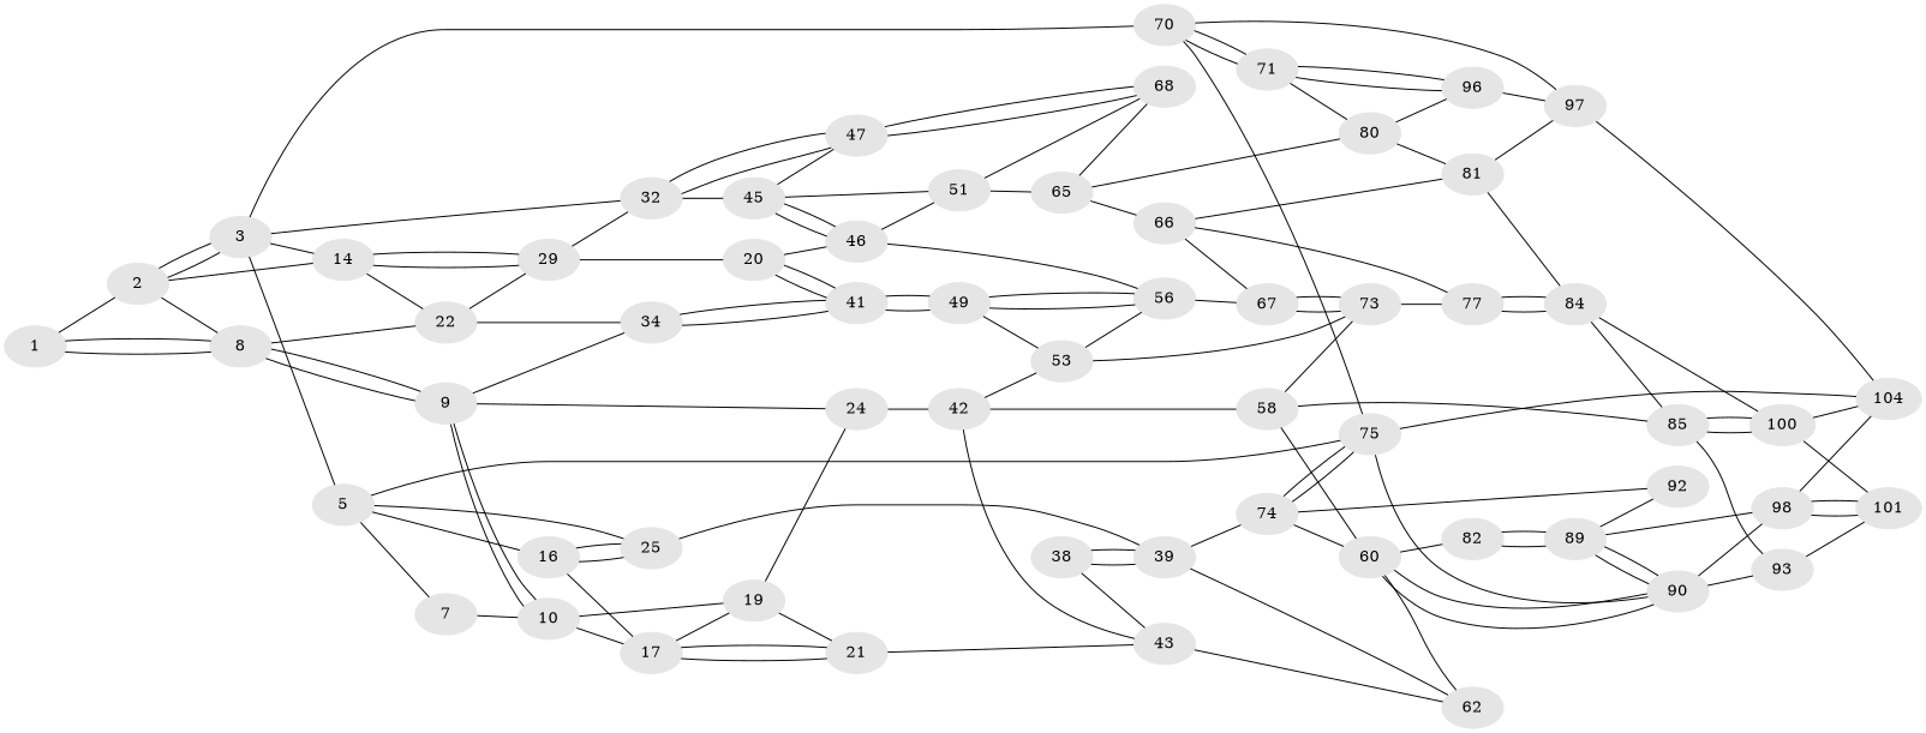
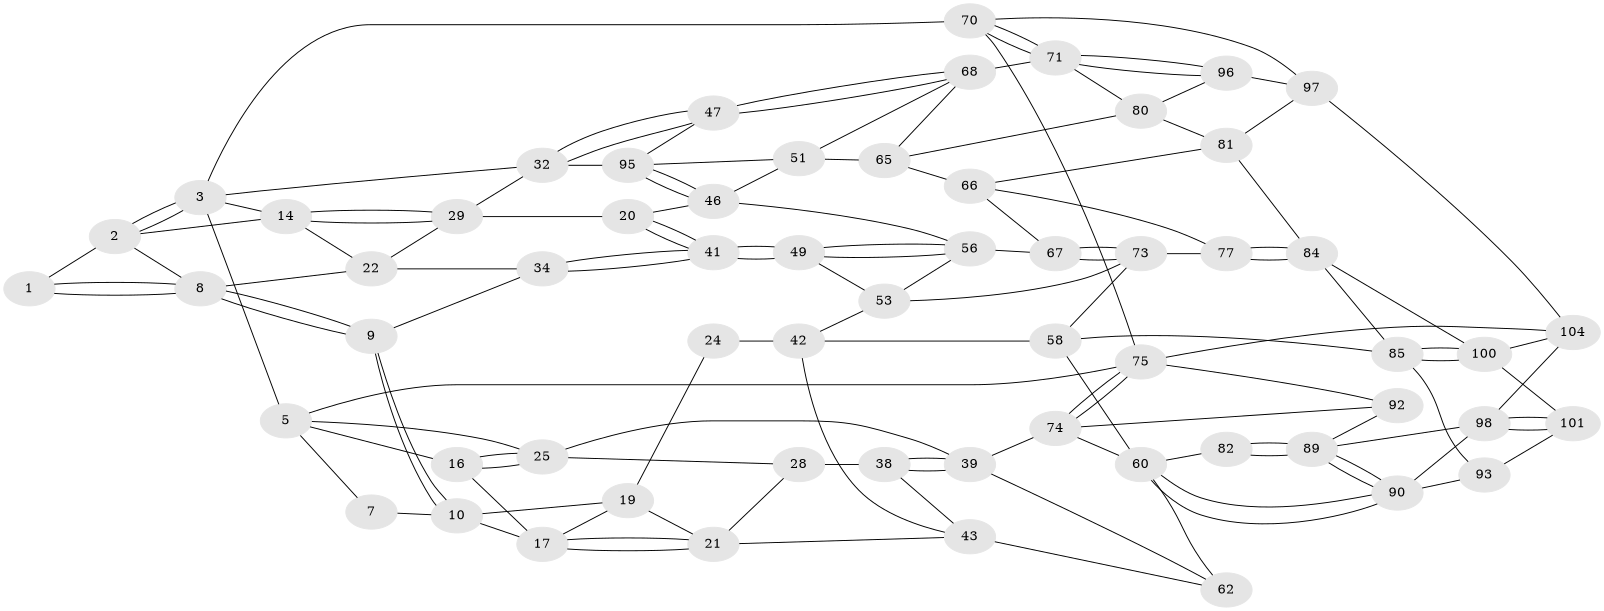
  graph {
    rankdir=LR
    node [color=gray90 style=filled]
    2 [super="+12"]
    1
    8 [super="+13"]
    3 [super="+4"]
    14 [super="+15"]
    9 [super="+23"]
    22 [super="+31"]
    5 [super="+6"]
    32 [super="+33"]
    70
    29 [super="+30"]
    7
    16
    25 [super="+26"]
    75 [super="+105"]
-   45 [super="+48"]
+   45 [super="+48" label=95]
    47
    71 [super="+72"]
    97 [super="+103"]
    10 [super="+11"]
    17 [super="+18"]
+   28
    39 [super="+63"]
    92
    104 [super="+106"]
    19 [super="+20"]
    24 [super="+37"]
    34 [super="+35"]
    42 [super="+55"]
    41
    21 [super="+27"]
    n32 [label=20]
    43 [super="+44"]
    38
    62
    53 [super="+54"]
    58 [super="+59"]
    74 [super="+83"]
    46 [super="+52"]
    51 [super="+64"]
    68 [super="+69"]
    49 [super="+50"]
    56 [super="+57"]
    60 [super="+61"]
    73 [super="+78"]
    85 [super="+86"]
    65 [super="+79"]
    67
    66 [super="+76"]
    80 [super="+95"]
    77
    82
    90 [super="+94"]
    100 [super="+102"]
    93
    89 [super="+91"]
    98 [super="+99"]
    81 [super="+87"]
    96
    84 [super="+88"]
    101
    2 -- 8
    2 -- 3
    2 -- 3
    2 -- 14
    1 -- 2
    1 -- 8
    1 -- 8
    8 -- 9
    8 -- 9
    8 -- 22
    3 -- 14
    3 -- 5
    3 -- 32
    3 -- 70
    14 -- 22
    14 -- 29
    14 -- 29
    9 -- 10
    9 -- 10
-   9 -- 24
    9 -- 34
    22 -- 29
    22 -- 34
    5 -- 7
    5 -- 16
    5 -- 25
    5 -- 75
    32 -- 45
    32 -- 47
    32 -- 47
    70 -- 75
    70 -- 71
    70 -- 71
    70 -- 97
    29 -- 32
    29 -- n32
    7 -- 10
    16 -- 25
    16 -- 25
    16 -- 17
+   25 -- 28
    25 -- 39
-   75 -- 90
+   75 -- 92
    75 -- 104
    45 -- 47
    45 -- 46
    45 -- 46
    45 -- 51
    47 -- 68
    47 -- 68
    71 -- 80
    71 -- 96
    71 -- 96
    97 -- 104
    10 -- 17
    10 -- 19
    17 -- 19
    17 -- 21
    17 -- 21
+   28 -- 38
    39 -- 62
    39 -- 74
    19 -- 24
    19 -- 21
    24 -- 42
    34 -- 41
    34 -- 41
    42 -- 43
    42 -- 53
    42 -- 58
    41 -- 49
    41 -- 49
+   21 -- 28
    21 -- 43
    n32 -- 41
    n32 -- 41
    n32 -- 46
    43 -- 62
    38 -- 39
    38 -- 39
    38 -- 43
    53 -- 56
    53 -- 73
    58 -- 60
    58 -- 73
    58 -- 85
    74 -- 75
    74 -- 75
    74 -- 92
    74 -- 60
    46 -- 51
    46 -- 56
    51 -- 68
    51 -- 65
+   68 -- 71
    49 -- 53
    49 -- 56
    49 -- 56
    56 -- 67
    60 -- 62
    60 -- 82
    60 -- 90
    60 -- 90
    73 -- 77
    85 -- 100
    85 -- 100
    85 -- 93
    65 -- 68
    65 -- 66
    65 -- 80
    67 -- 73
    67 -- 73
    66 -- 67
    66 -- 77
    66 -- 81
    80 -- 81
    80 -- 96
    77 -- 84
    77 -- 84
    82 -- 89
    82 -- 89
    90 -- 93
    90 -- 98
    100 -- 104
    100 -- 101
    93 -- 101
    89 -- 92
    89 -- 90
    89 -- 90
    89 -- 98
    98 -- 104
    98 -- 101
    98 -- 101
    81 -- 97
    81 -- 84
    96 -- 97
    84 -- 85
    84 -- 100
  }
